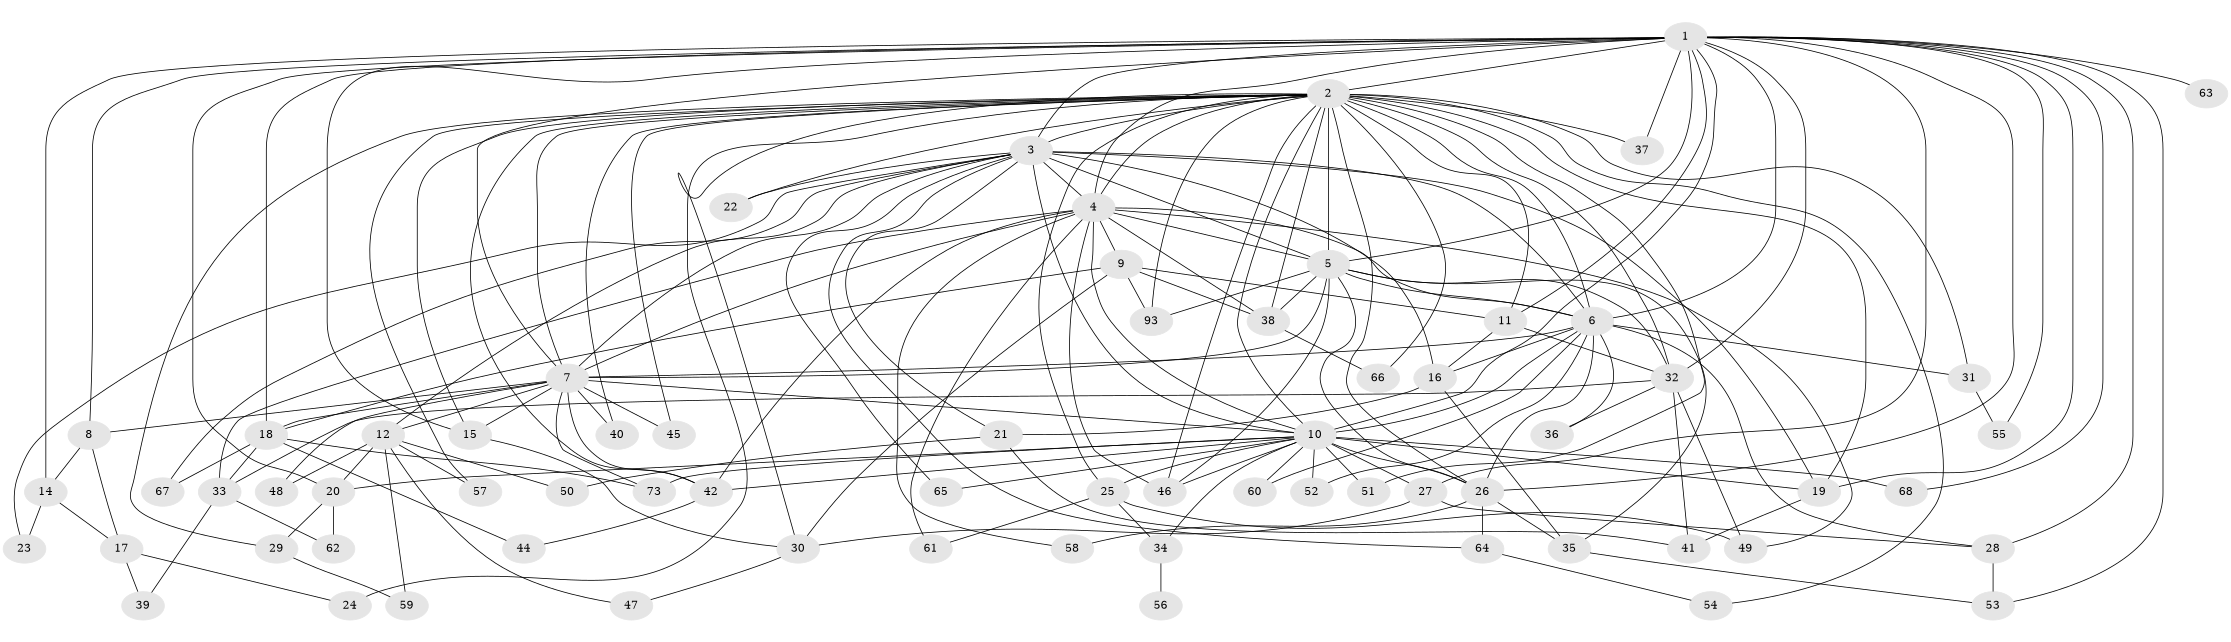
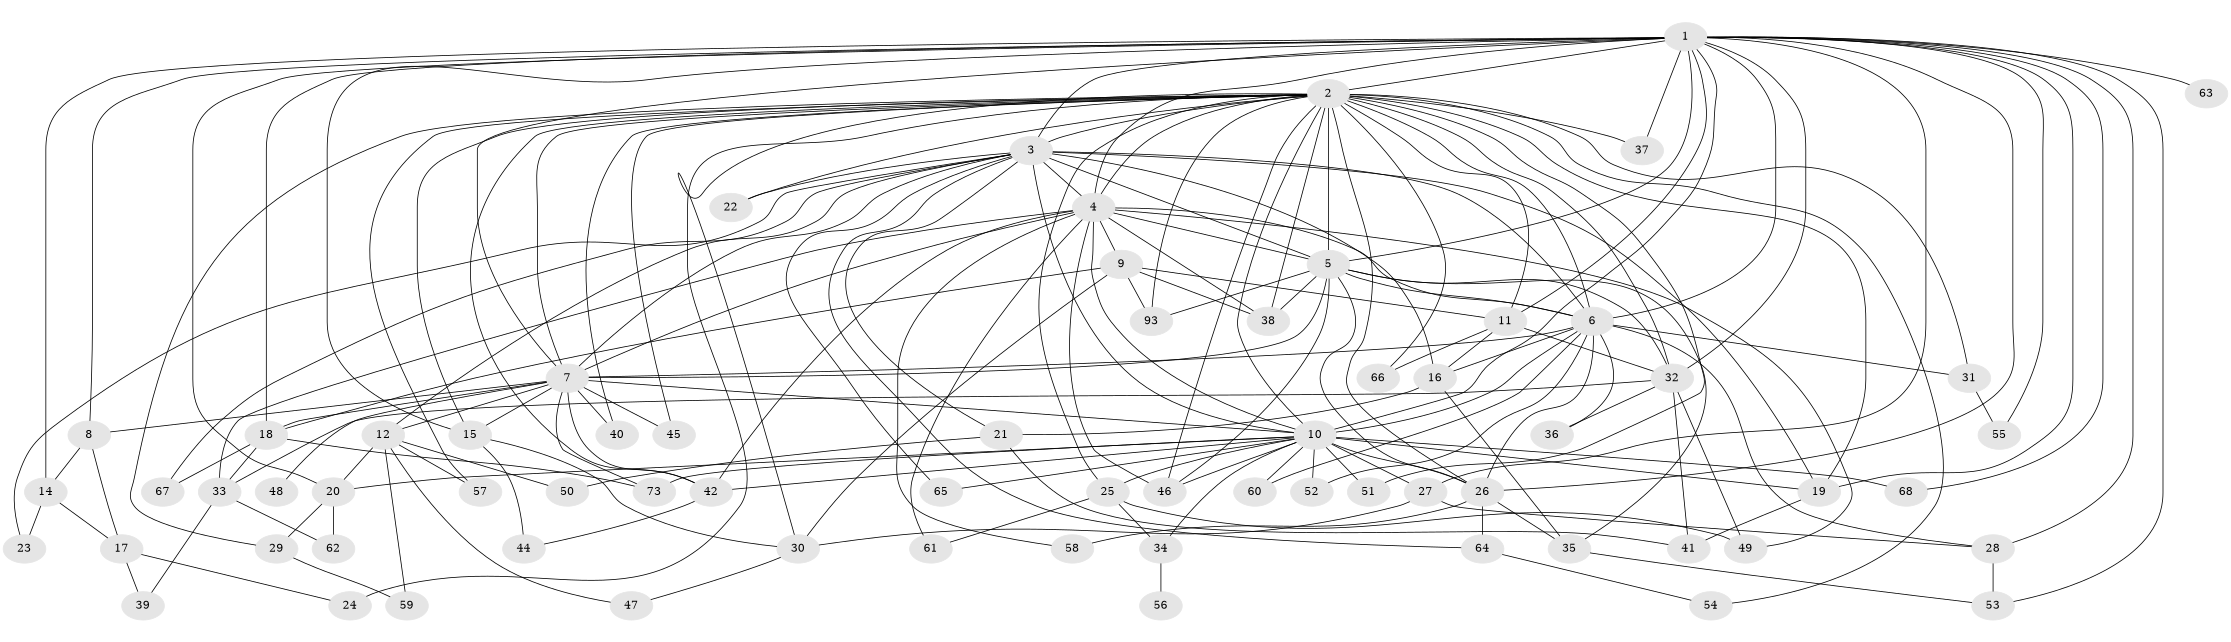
  graph {
    node [color=gray90 style=filled]
    edge [weight=1.0]
    1
    2
    3
    4
    5
    6
    7
    8
    10
    11
    14
    15
    18
    19
    20
    26
    27
    28
    32
    37
    53
    55
    63
    68
    n25 [label=93]
    22
    24
    25
    29
    30
    31
    38
    40
    42
    45
    46
    51
    54
    57
    66
    12
    16
    21
    23
    64
    65
    67
    9
    33
    49
    58
    61
    35
    36
    52
    60
    n57 [label=73]
    48
    17
    34
    44
    41
    62
    59
    47
    50
    39
    56
    1 -- 2 [weight=5.0]
    1 -- 3 [weight=2.0]
    1 -- 4 [weight=2.0]
    1 -- 5 [weight=2.0]
    1 -- 6 [weight=4.0]
    1 -- 7 [weight=2.0]
    1 -- 8
    1 -- 10
    1 -- 11 [weight=3.0]
    1 -- 14
    1 -- 15
    1 -- 18
    1 -- 19
    1 -- 20
    1 -- 26
    1 -- 27
    1 -- 28
    1 -- 32
    1 -- 37
    1 -- 53
    1 -- 55
    1 -- 63
    1 -- 68
    2 -- 3 [weight=2.0]
    2 -- 4 [weight=2.0]
    2 -- 5 [weight=12.0]
    2 -- 6 [weight=6.0]
    2 -- 7 [weight=3.0]
    2 -- 10 [weight=2.0]
    2 -- 11
    2 -- 15
    2 -- 19
    2 -- 26
    2 -- 32 [weight=2.0]
    2 -- 37
    2 -- n25 [weight=2.0]
    2 -- 22
    2 -- 24 [weight=2.0]
    2 -- 25
    2 -- 29
    2 -- 30
    2 -- 31
    2 -- 38
    2 -- 40
    2 -- 42
    2 -- 45
    2 -- 46
    2 -- 51
    2 -- 54
    2 -- 57
    2 -- 66
    3 -- 4 [weight=2.0]
    3 -- 5 [weight=2.0]
    3 -- 6 [weight=3.0]
    3 -- 7
    3 -- 10
    3 -- 19 [weight=2.0]
    3 -- 22
    3 -- 12
    3 -- 16
    3 -- 21
    3 -- 23
    3 -- 64
    3 -- 65
    3 -- 67
    4 -- 5
    4 -- 6 [weight=3.0]
    4 -- 7 [weight=2.0]
    4 -- 10 [weight=2.0]
    4 -- 38
    4 -- 42
    4 -- 46
    4 -- 9
    4 -- 33
    4 -- 49
    4 -- 58
    4 -- 61
    5 -- 6 [weight=3.0]
    5 -- 7
    5 -- 26
    5 -- 32
    5 -- n25 [weight=2.0]
    5 -- 38
    5 -- 46
    5 -- 35
    6 -- 7 [weight=3.0]
    6 -- 10 [weight=16.0]
    6 -- 26
    6 -- 28
    6 -- 31 [weight=2.0]
    6 -- 16
    6 -- 36
    6 -- 52
    6 -- 60
    7 -- 8
    7 -- 10
    7 -- 15
    7 -- 18
    7 -- 40
    7 -- 42
    7 -- 45
    7 -- 12
    7 -- n57
    7 -- 48
    8 -- 14
    8 -- 17
    10 -- 19
    10 -- 20
    10 -- 26
    10 -- 27
    10 -- 68
    10 -- 25
    10 -- 42
    10 -- 46
    10 -- 51
    10 -- 65
    10 -- 52
    10 -- 60
    10 -- n57
    10 -- 34
    11 -- 32
    11 -- 16
    14 -- 23
    14 -- 17
    15 -- 30
-   18 -- 44
+   15 -- 44
    18 -- 67
    18 -- 33
    18 -- n57
    19 -- 41
    20 -- 29
    20 -- 62
    26 -- 64
    26 -- 58
    26 -- 35
    27 -- 28
    27 -- 30
    28 -- 53
    32 -- 33
    32 -- 49 [weight=2.0]
    32 -- 36
    32 -- 41
    25 -- 49
    25 -- 61
    25 -- 34
    29 -- 59
    30 -- 47
    31 -- 55
-   38 -- 66
+   11 -- 66
    42 -- 44
    12 -- 20
    12 -- 57
-   12 -- 48
    12 -- 59
    12 -- 47
    12 -- 50
    16 -- 21
    16 -- 35
    21 -- 41
    21 -- 50
    64 -- 54
    9 -- 11
    9 -- 18
    9 -- n25
    9 -- 30
    9 -- 38
    33 -- 62
    33 -- 39
    35 -- 53
    17 -- 24
    17 -- 39
    34 -- 56
  }
